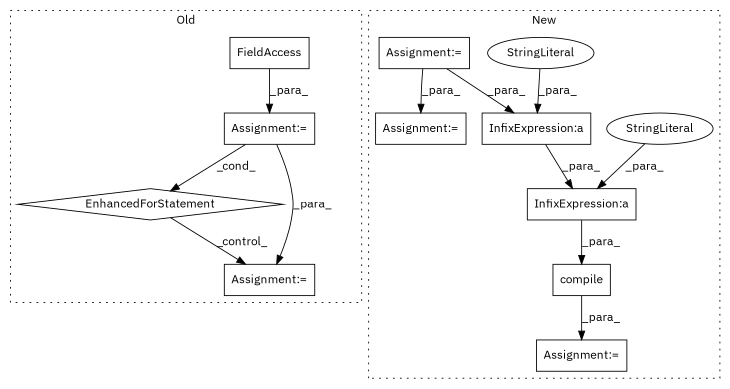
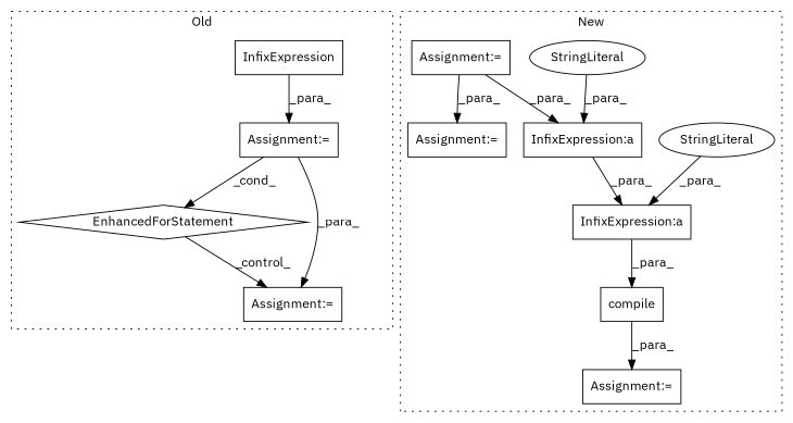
  digraph {
    fontname="IBM Plex Sans"
    node [a=7 l=3 s="100183,100298" shape=box fontname="IBM Plex Sans"]
    edge [fontname="IBM Plex Sans"]
    n1 [a=70 l="69,2" label=EnhancedForStatement shape=diamond]
    n2 [l="69,2" label="Assignment:="]
-   n3 [a=22 l=29 label=FieldAccess s=100269]
+   n3 [a=22 l=29 label=InfixExpression s=100269]
    n4 [l="57,2" label="Assignment:=" s="100308,100391"]
    n5 [a=32 l="8,1" label=compile s="86453,86578"]
    n6 [a=27 label="InfixExpression:a" s=86467]
    n7 [a=27 label="InfixExpression:a" s=86487]
    n8 [a=45 label=StringLiteral s=86464 shape=ellipse]
    n9 [a=45 l=39 label=StringLiteral s=86490 shape=ellipse]
    n10 [l=1 label="Assignment:=" s=86298]
    n11 [l=1 label="Assignment:=" s=86449]
    n12 [l=1 label="Assignment:=" s=86612]
    subgraph cluster_1 {
      label=Old
      style=dotted
      n1
      n2
      n3
      n4
    }
    subgraph cluster_2 {
      label=New
      style=dotted
      n5
      n6
      n7
      n8
      n9
      n10
      n11
      n12
    }
    n1 -> n4 [label=_control_]
    n2 -> n1 [label=_cond_]
    n2 -> n4 [label=_para_]
    n3 -> n2 [label=_para_]
    n5 -> n11 [label=_para_]
    n6 -> n7 [label=_para_]
    n7 -> n5 [label=_para_]
    n8 -> n6 [label=_para_]
    n9 -> n7 [label=_para_]
    n10 -> n6 [label=_para_]
    n10 -> n12 [label=_para_]
  }
